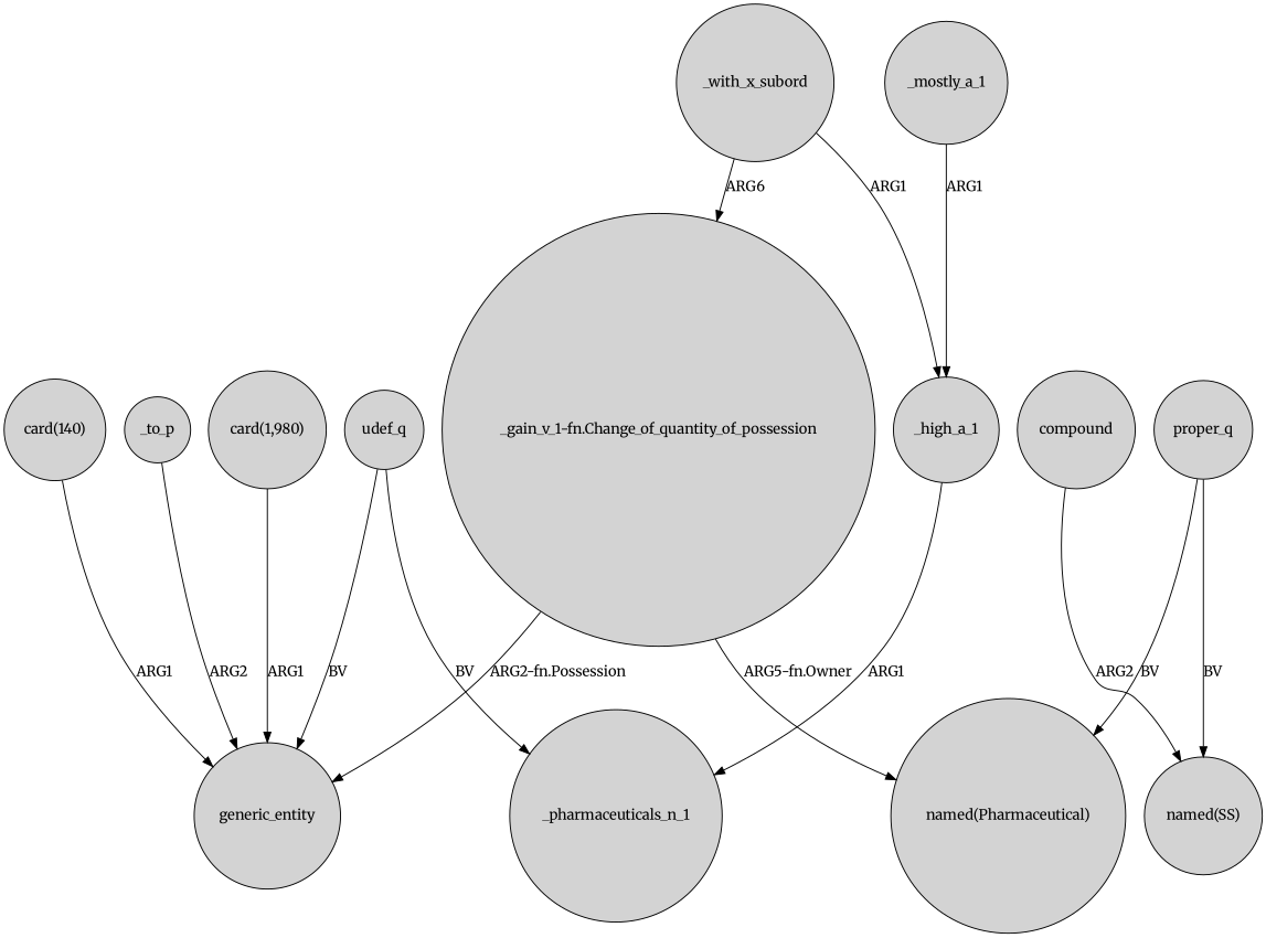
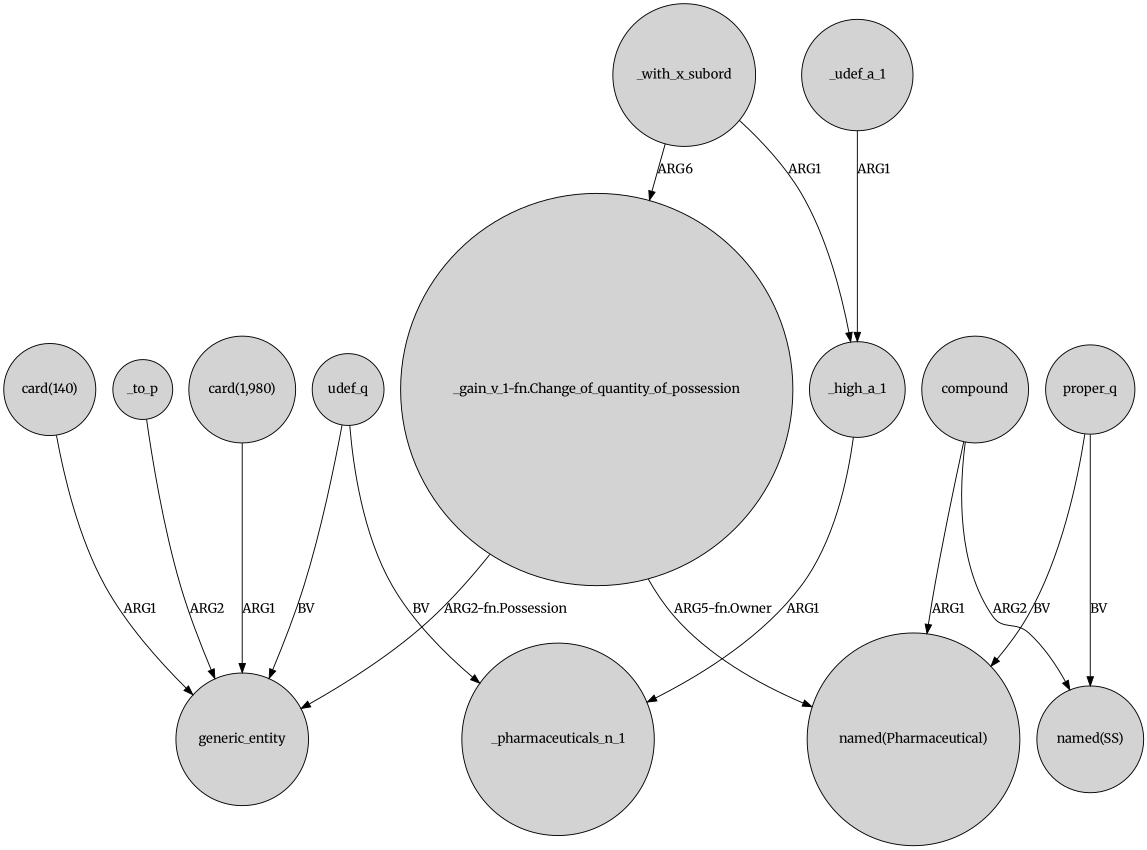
  digraph {
    fontname=Merriweather
    node [fontname=Merriweather shape=circle style=filled]
    edge [fontname=Merriweather]
    "card(140)"
    generic_entity
    compound
    "named(Pharmaceutical)"
    "named(SS)"
    _high_a_1
    _pharmaceuticals_n_1
    _to_p
    udef_q
    proper_q
    "_gain_v_1-fn.Change_of_quantity_of_possession"
    "card(1,980)"
    _with_x_subord
-   _mostly_a_1
+   _mostly_a_1 [label=_udef_a_1]
    "card(140)" -> generic_entity [label=ARG1]
+   compound -> "named(Pharmaceutical)" [label=ARG1]
    compound -> "named(SS)" [label=ARG2]
    _high_a_1 -> _pharmaceuticals_n_1 [label=ARG1]
    _to_p -> generic_entity [label=ARG2]
    udef_q -> generic_entity [label=BV]
    udef_q -> _pharmaceuticals_n_1 [label=BV]
    proper_q -> "named(Pharmaceutical)" [label=BV]
    proper_q -> "named(SS)" [label=BV]
    "_gain_v_1-fn.Change_of_quantity_of_possession" -> generic_entity [label="ARG2-fn.Possession"]
    "_gain_v_1-fn.Change_of_quantity_of_possession" -> "named(Pharmaceutical)" [label="ARG5-fn.Owner"]
    "card(1,980)" -> generic_entity [label=ARG1]
    _with_x_subord -> _high_a_1 [label=ARG1]
    _with_x_subord -> "_gain_v_1-fn.Change_of_quantity_of_possession" [label=ARG6]
    _mostly_a_1 -> _high_a_1 [label=ARG1]
  }
